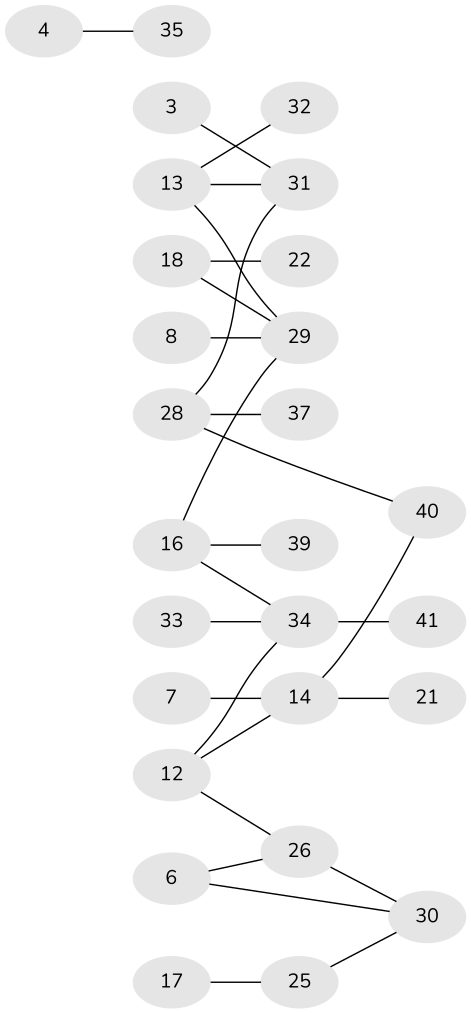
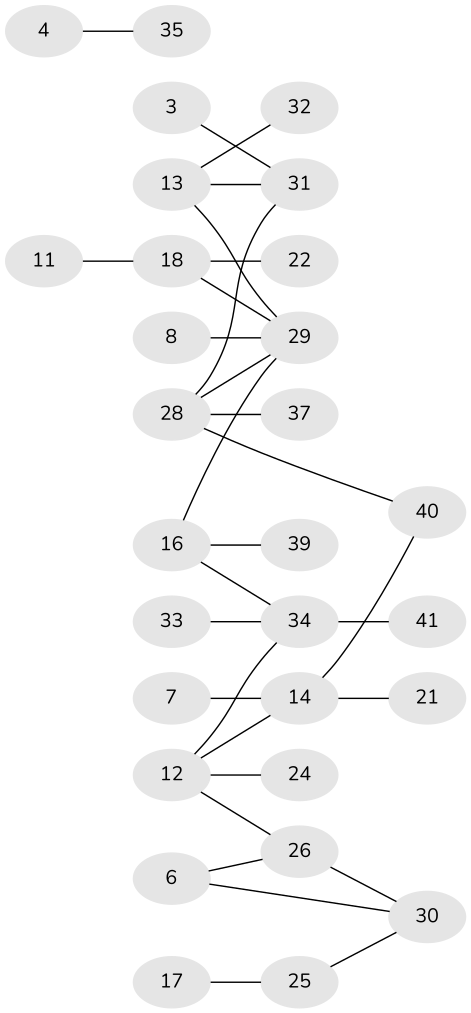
  graph {
    fontname=Nunito
    rankdir=LR
    node [color=gray90 fontname=Nunito style=filled]
    edge [fontname=Nunito weight=1.0]
    3
    31
    4
    35
    6
    26
    30
    7
    14
    21
    40
    8
    29
+   11
    18
    22
    12
+   24
    34
    41
    13
    32
    16
    39
    17
    25
    28
    37
    33
    3 -- 31
    4 -- 35
    6 -- 26
    6 -- 30
    26 -- 30
    7 -- 14
    14 -- 21
    14 -- 40
    8 -- 29
+   11 -- 18
    18 -- 29
    18 -- 22
    12 -- 26
    12 -- 14
+   12 -- 24
    12 -- 34
    34 -- 41
    13 -- 31
    13 -- 29
    13 -- 32
    16 -- 29
    16 -- 34
    16 -- 39
    17 -- 25
    25 -- 30
    28 -- 31
    28 -- 40
+   28 -- 29
    28 -- 37
    33 -- 34
  }
